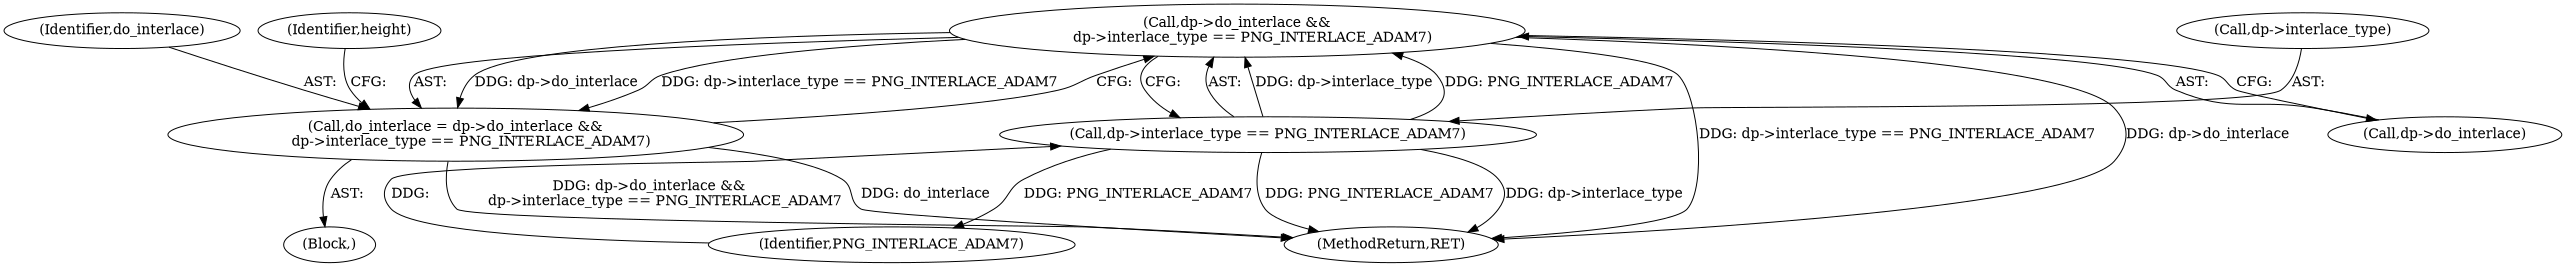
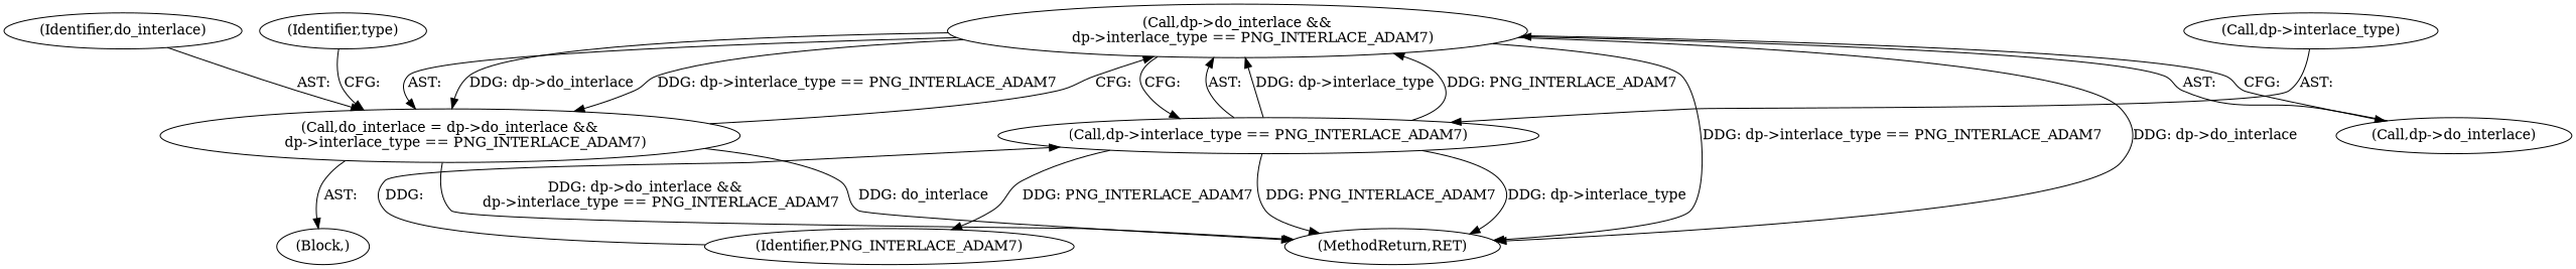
  digraph {
    n1 [label="(Call,dp->do_interlace &&\n       dp->interlace_type == PNG_INTERLACE_ADAM7)"]
    n2 [label="(Call,dp->interlace_type == PNG_INTERLACE_ADAM7)"]
    n3 [label="(Call,do_interlace = dp->do_interlace &&\n       dp->interlace_type == PNG_INTERLACE_ADAM7)"]
    n4 [label="(MethodReturn,RET)"]
    n5 [label="(Call,dp->do_interlace)"]
    n6 [label="(Identifier,PNG_INTERLACE_ADAM7)"]
    n7 [label="(Block,)"]
    n8 [label="(Call,dp->interlace_type)"]
    n9 [label="(Identifier,do_interlace)"]
-   n10 [label="(Identifier,height)"]
+   n10 [label="(Identifier,type)"]
    n1 -> n2 [label="CFG: "]
    n1 -> n3 [label="AST: "]
    n1 -> n3 [label="DDG: dp->do_interlace"]
    n1 -> n3 [label="DDG: dp->interlace_type == PNG_INTERLACE_ADAM7"]
    n1 -> n4 [label="DDG: dp->do_interlace"]
    n1 -> n4 [label="DDG: dp->interlace_type == PNG_INTERLACE_ADAM7"]
    n1 -> n5 [label="CFG: "]
    n2 -> n1 [label="AST: "]
    n2 -> n1 [label="DDG: dp->interlace_type"]
    n2 -> n1 [label="DDG: PNG_INTERLACE_ADAM7"]
    n2 -> n4 [label="DDG: dp->interlace_type"]
    n2 -> n4 [label="DDG: PNG_INTERLACE_ADAM7"]
    n2 -> n6 [label="DDG: PNG_INTERLACE_ADAM7"]
    n3 -> n1 [label="CFG: "]
    n3 -> n4 [label="DDG: dp->do_interlace &&\n       dp->interlace_type == PNG_INTERLACE_ADAM7"]
    n3 -> n4 [label="DDG: do_interlace"]
    n3 -> n7 [label="AST: "]
    n5 -> n1 [label="AST: "]
    n6 -> n2 [label="DDG: "]
    n8 -> n2 [label="AST: "]
    n9 -> n3 [label="AST: "]
    n10 -> n3 [label="CFG: "]
  }
